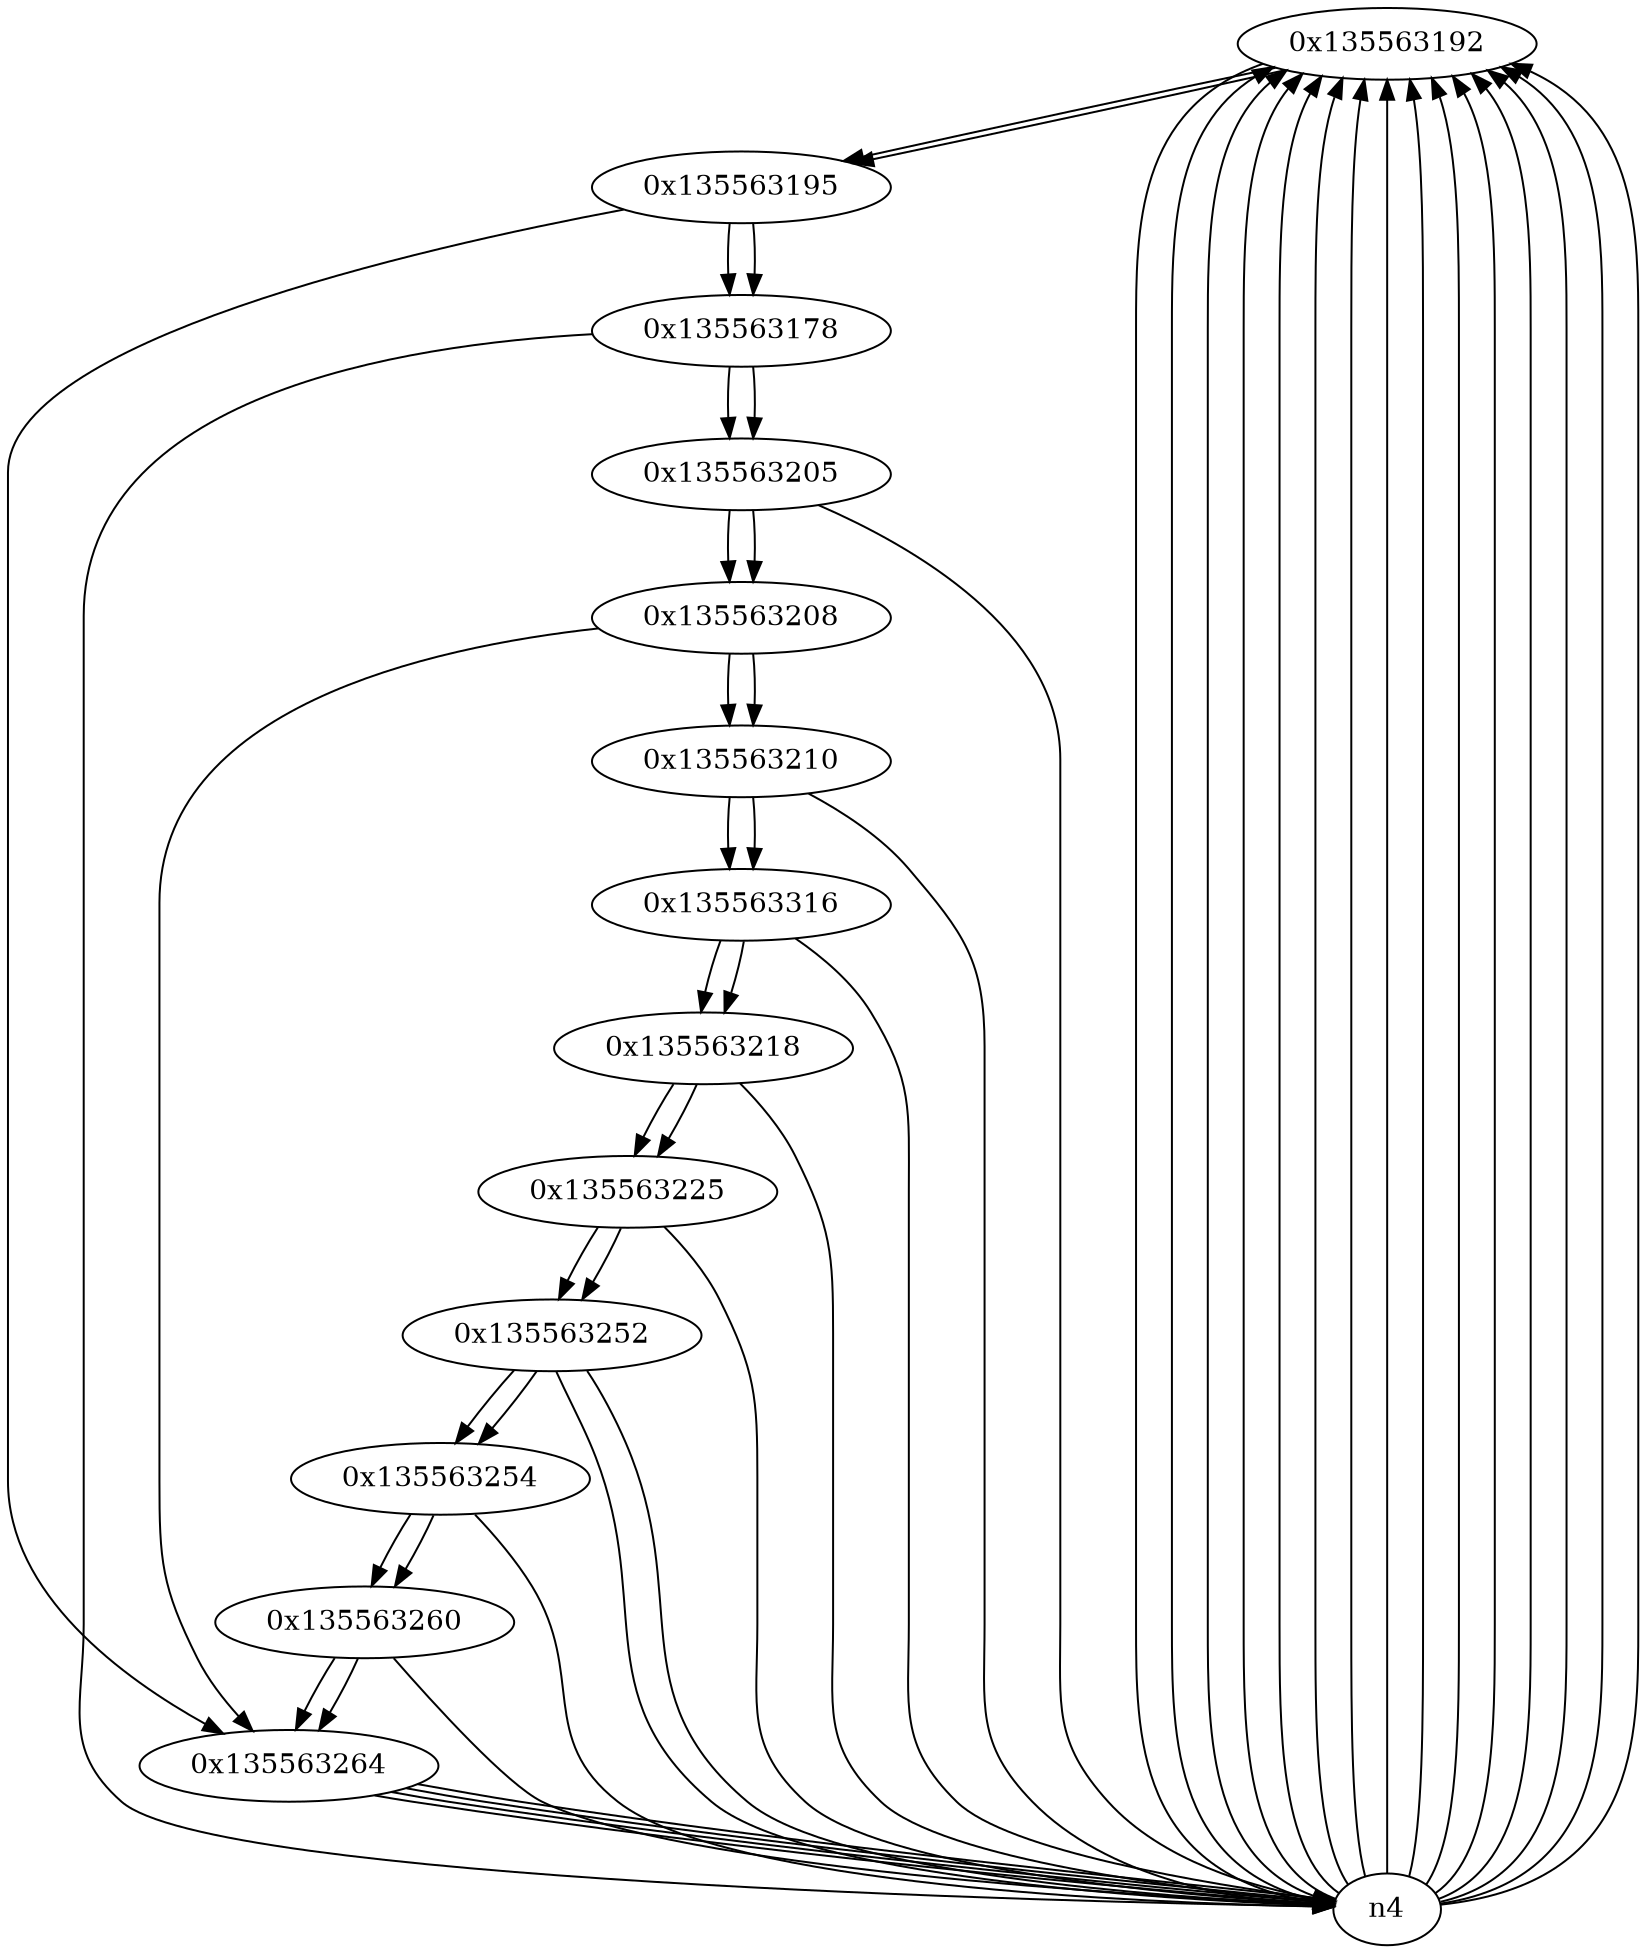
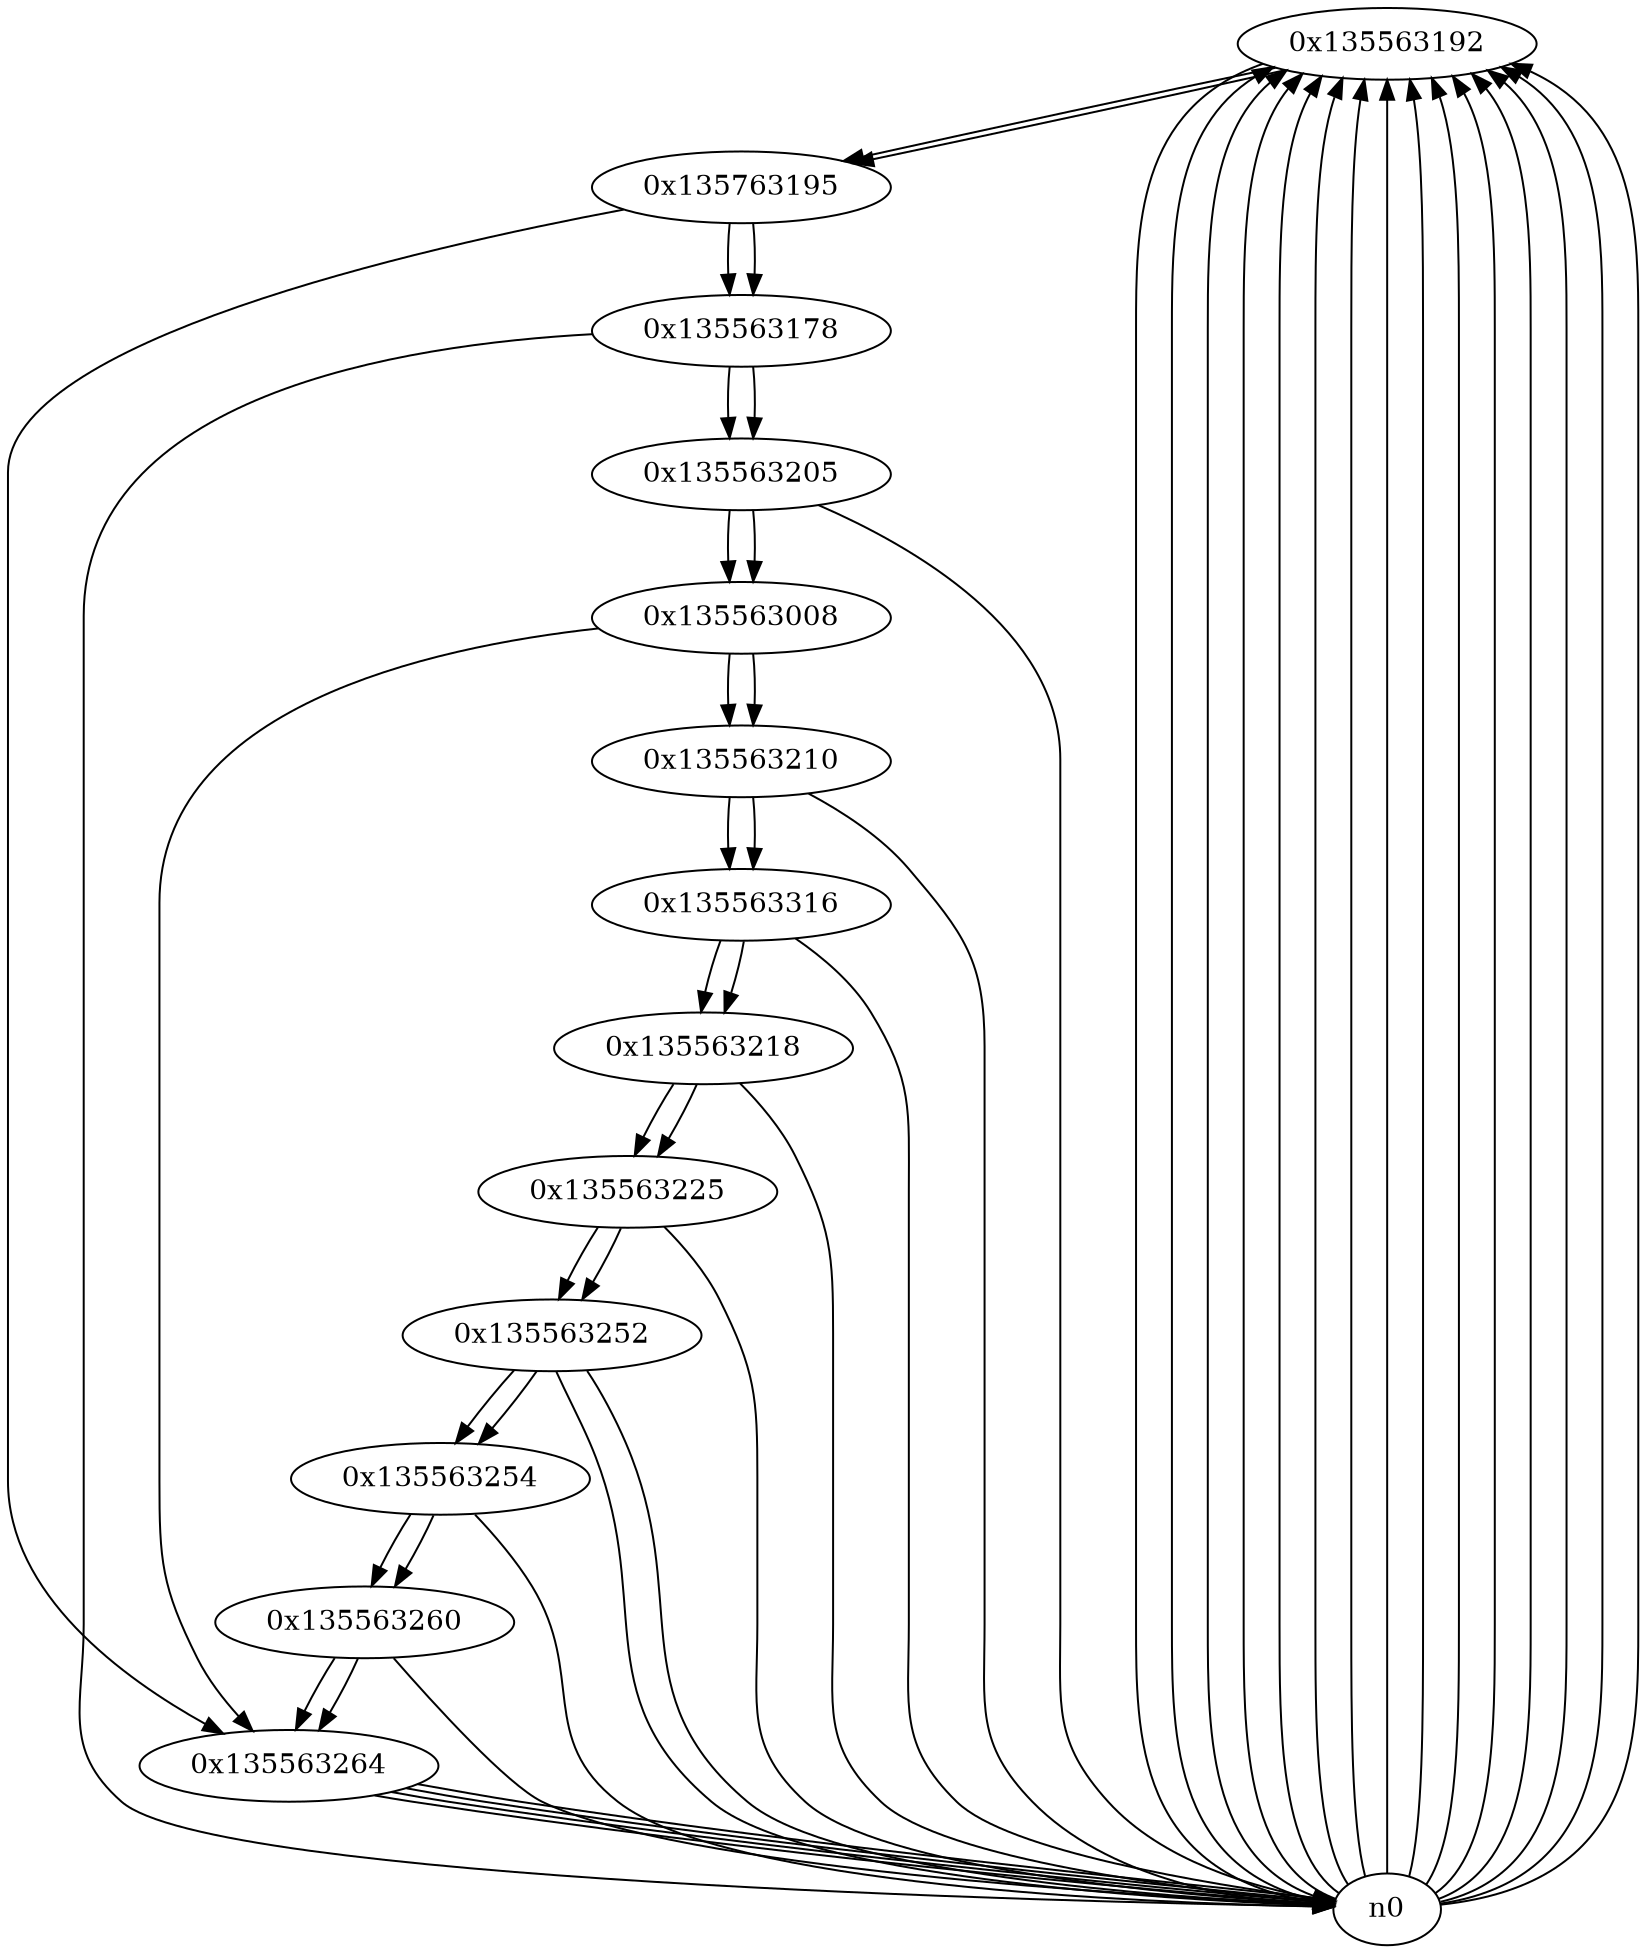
  digraph {
    n1 [label="0x135563192"]
-   n2 [label="0x135563195"]
-   n0 [label=n4]
+   n2 [label="0x135763195"]
+   n0
    n3 [label="0x135563178"]
    n13 [label="0x135563264"]
    n4 [label="0x135563205"]
-   n5 [label="0x135563208"]
+   n5 [label="0x135563008"]
    n6 [label="0x135563210"]
    n7 [label="0x135563316"]
    n8 [label="0x135563218"]
    n9 [label="0x135563225"]
    n10 [label="0x135563252"]
    n11 [label="0x135563254"]
    n12 [label="0x135563260"]
    n1 -> n2
    n1 -> n2
    n1 -> n0
    n2 -> n3
    n2 -> n3
    n2 -> n13
    n0 -> n1
    n0 -> n1
    n0 -> n1
    n0 -> n1
    n0 -> n1
    n0 -> n1
    n0 -> n1
    n0 -> n1
    n0 -> n1
    n0 -> n1
    n0 -> n1
    n0 -> n1
    n0 -> n1
    n0 -> n1
    n3 -> n0
    n3 -> n4
    n3 -> n4
    n13 -> n0
    n13 -> n0
    n13 -> n0
    n13 -> n0
    n4 -> n0
    n4 -> n5
    n4 -> n5
    n5 -> n13
    n5 -> n6
    n5 -> n6
    n6 -> n0
    n6 -> n7
    n6 -> n7
    n7 -> n0
    n7 -> n8
    n7 -> n8
    n8 -> n0
    n8 -> n9
    n8 -> n9
    n9 -> n0
    n9 -> n10
    n9 -> n10
    n10 -> n0
    n10 -> n0
    n10 -> n11
    n10 -> n11
    n11 -> n0
    n11 -> n12
    n11 -> n12
    n12 -> n0
    n12 -> n13
    n12 -> n13
  }
